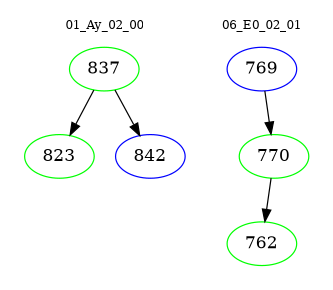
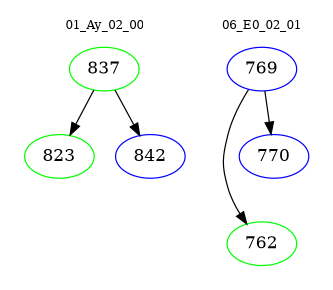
  digraph {
    node [color=green]
    edge [color=black]
    n1 [label=837]
    n2 [label=823]
    n3 [color=blue label=842]
    n4 [color=blue label=769]
    n5 [label=762]
-   n6 [label=770]
+   n6 [color=blue label=770]
    subgraph cluster_1 {
      color=white
      fontsize=10
      label="01_Ay_02_00"
      n1
      n2
      n3
    }
    subgraph cluster_2 {
      color=white
      fontsize=10
      label="06_E0_02_01"
      n4
      n5
      n6
    }
    n1 -> n2
    n1 -> n3
-   n6 -> n5
+   n4 -> n5
    n4 -> n6
  }
